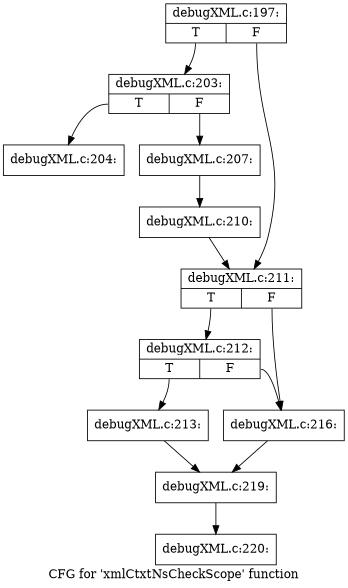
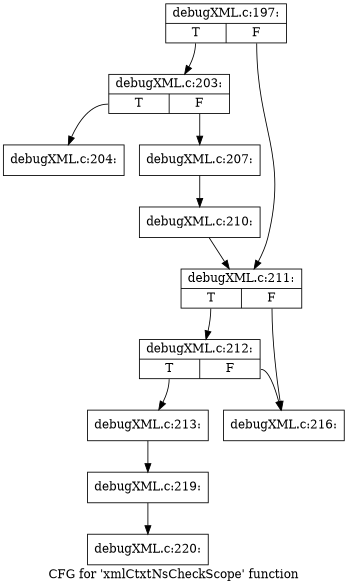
  digraph {
    label="CFG for 'xmlCtxtNsCheckScope' function"
    node [shape=record]
    n1 [label="{debugXML.c:197:|{<s0>T|<s1>F}}"]
    n2 [label="{debugXML.c:203:|{<s0>T|<s1>F}}"]
    n3 [label="{debugXML.c:211:|{<s0>T|<s1>F}}"]
    n4 [label="{debugXML.c:204:}"]
    n5 [label="{debugXML.c:207:}"]
    n6 [label="{debugXML.c:212:|{<s0>T|<s1>F}}"]
    n7 [label="{debugXML.c:216:}"]
    n8 [label="{debugXML.c:210:}"]
    n9 [label="{debugXML.c:213:}"]
    n10 [label="{debugXML.c:220:}"]
    n11 [label="{debugXML.c:219:}"]
    n1 -> n2 [tailport=s0]
    n1 -> n3 [tailport=s1]
    n2 -> n4 [tailport=s0]
    n2 -> n5 [tailport=s1]
    n3 -> n6 [tailport=s0]
    n3 -> n7 [tailport=s1]
    n5 -> n8
    n6 -> n7 [tailport=s1]
    n6 -> n9 [tailport=s0]
-   n7 -> n11
    n8 -> n3
    n9 -> n11
    n11 -> n10
  }
